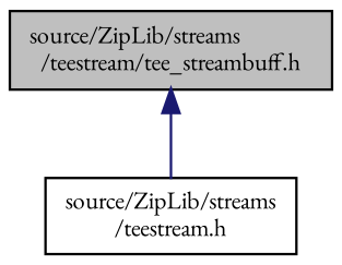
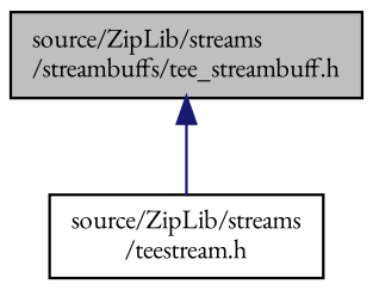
  digraph {
    fontname="EB Garamond"
    node [color=black fontname="EB Garamond" fontsize=10 shape=record style=filled]
-   n1 [fillcolor=grey75 fontcolor=black height=0.2 label="source/ZipLib/streams\l/teestream/tee_streambuff.h" width=0.4]
+   n1 [fillcolor=grey75 fontcolor=black height=0.2 label="source/ZipLib/streams\l/streambuffs/tee_streambuff.h" width=0.4]
    n2 [fillcolor=white height=0.2 label="source/ZipLib/streams\l/teestream.h" width=0.4]
    n1 -> n2 [color=midnightblue dir=back fontname="EB Garamond" fontsize=10 labelfontname=Helvetica labelfontsize=10 style=solid]
  }
